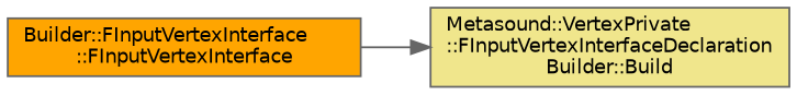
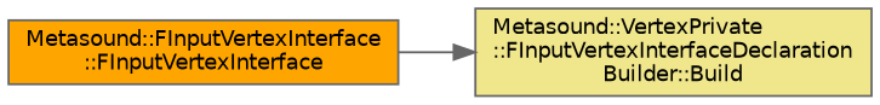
  digraph {
    rankdir=RL
    node [fontname=Helvetica fontsize=10 shape=box style=filled]
    n1 [color=gray40 fillcolor=khaki fontcolor=black height=0.2 label="Metasound::VertexPrivate\l::FInputVertexInterfaceDeclaration\lBuilder::Build" width=0.4]
-   n2 [color=grey40 fillcolor=orange height=0.2 label="Builder::FInputVertexInterface\l::FInputVertexInterface" width=0.4]
+   n2 [color=grey40 fillcolor=orange height=0.2 label="Metasound::FInputVertexInterface\l::FInputVertexInterface" width=0.4]
    n1 -> n2 [color=gray40 dir=back fontname=Helvetica fontsize=10 labelfontname=Helvetica labelfontsize=10 style=solid]
  }
